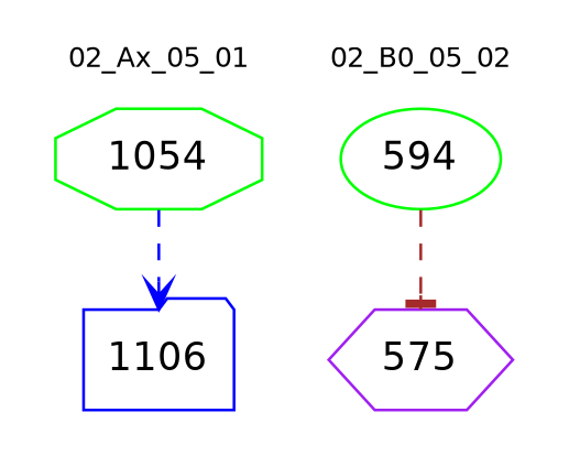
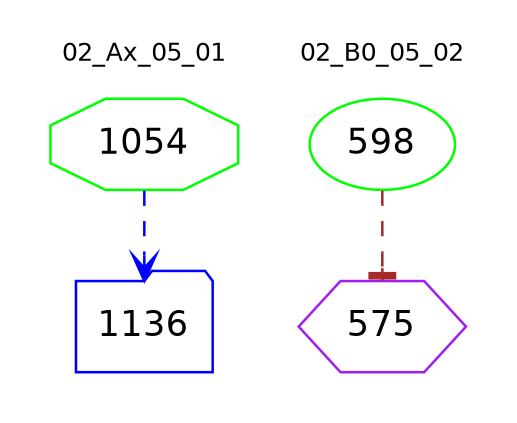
  digraph {
    fontname="DejaVu Sans"
    node [color=green fontname="DejaVu Sans"]
    edge [fontname="DejaVu Sans" style=dashed]
    n1 [label=1054 shape=octagon]
-   n2 [color=blue label=1106 shape=folder]
-   n3 [label=594 shape=ellipse]
+   n2 [color=blue label=1136 shape=folder]
+   n3 [label=598 shape=ellipse]
    n4 [color=purple label=575 shape=hexagon]
    subgraph cluster_1 {
      color=white
      fontsize=10
      label="02_Ax_05_01"
      n1
      n2
    }
    subgraph cluster_2 {
      color=white
      fontsize=10
      label="02_B0_05_02"
      n3
      n4
    }
    n1 -> n2 [arrowhead=vee color=blue]
    n3 -> n4 [arrowhead=tee color=brown]
  }
